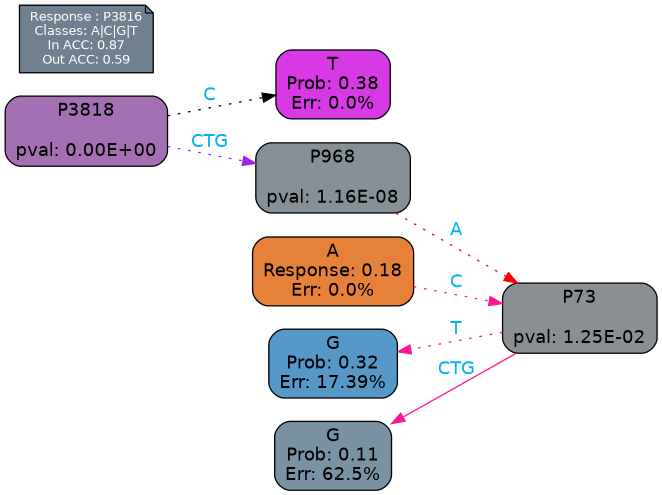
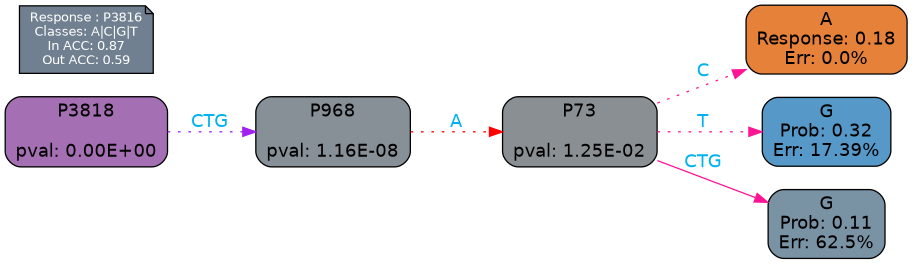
  digraph {
    rankdir=LR
    ranksep=equally
    splines=polylines
    node [color=black fontname=helvetica shape=box style="filled, rounded"]
    edge [color=deeppink fontcolor=deepskyblue2 fontname=helvetica style=dotted]
-   n1 [fillcolor="#d739e5" label="T\nProb: 0.38\nErr: 0.0%"]
    n2 [fillcolor="#e58139" label="A\nResponse: 0.18\nErr: 0.0%"]
    n3 [fillcolor="#5698c7" label="G\nProb: 0.32\nErr: 17.39%"]
    n4 [fillcolor="#7992a4" label="G\nProb: 0.11\nErr: 62.5%"]
    n5 [align=left fillcolor=slategray fontcolor=white fontsize=10 label="Response : P3816\nClasses: A|C|G|T\nIn ACC: 0.87\nOut ACC: 0.59\n" shape=note style=filled]
    n6 [fillcolor="#a56fb4" label="P3818\n\npval: 0.00E+00"]
    n7 [fillcolor="#879096" label="P968\n\npval: 1.16E-08"]
    n8 [fillcolor="#8a8f93" label="P73\n\npval: 1.25E-02"]
    subgraph sub_1 {
      rank=same
-     n1
      n2
      n3
      n4
    }
    subgraph sub_2 {
      rank=same
      n5
      n6
    }
-   n6 -> n1 [color=black label=C]
    n6 -> n7 [color=purple label=CTG]
    n7 -> n8 [color=red label=A]
-   n2 -> n8 [label=C]
+   n8 -> n2 [label=C]
    n8 -> n3 [label=T]
    n8 -> n4 [label=CTG style=solid]
  }
